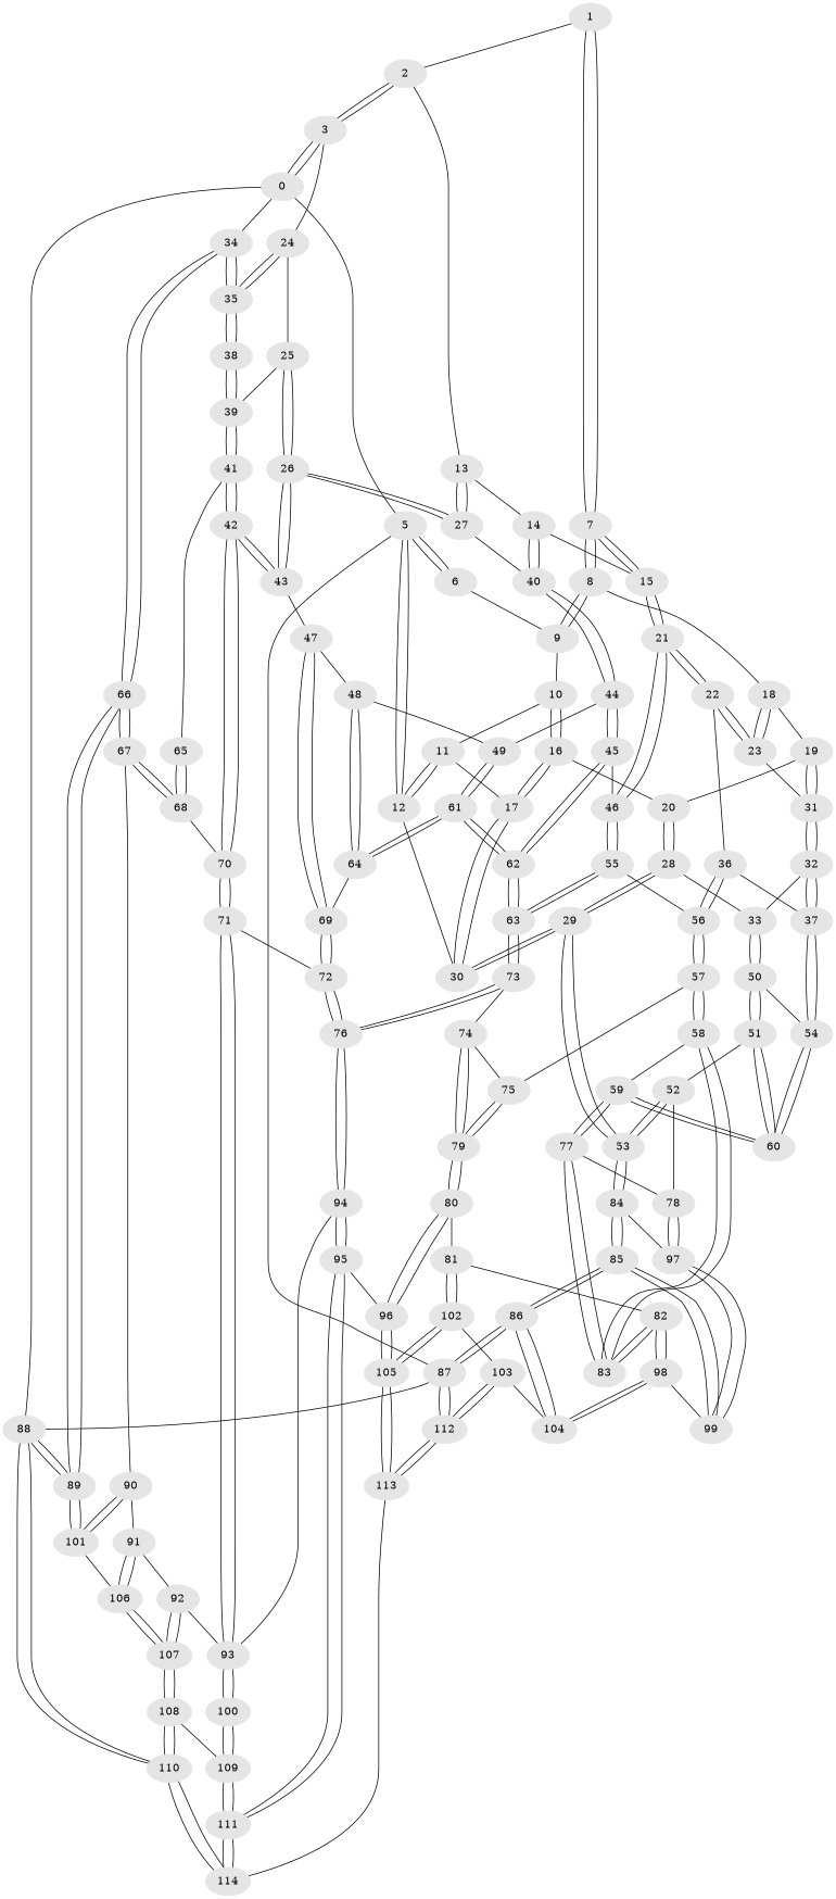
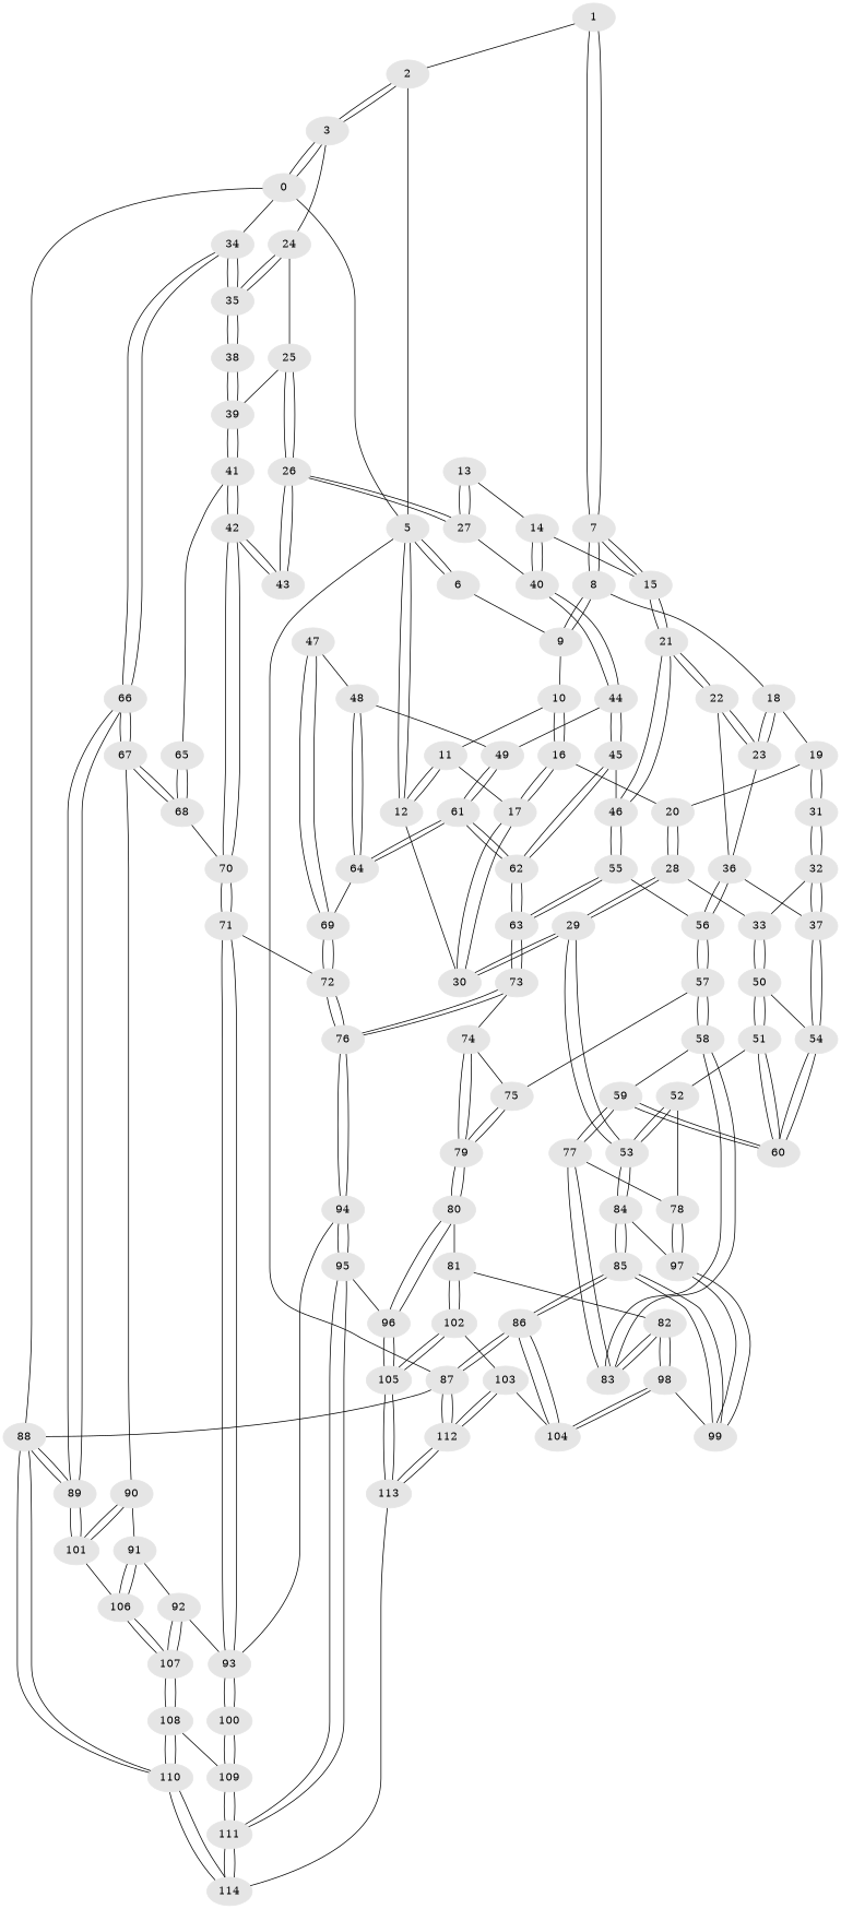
  graph {
    node [color=gray90 style=filled]
    1
    2
    7
    3
    13
    8
    15
    n8 [label=0]
    24
    14
    27
    5
    34
    88
    25
    35
    6
    12
    87
    66
    89
    110
    9
    30
    112
    10
    18
    21
    19
    23
    11
    16
    17
    20
    40
    44
    22
    46
    28
    31
    32
    29
    33
    36
    55
    37
    56
    26
    39
    38
    43
    41
    47
    53
    50
    84
    54
    51
    67
    57
    60
    42
    65
    45
    49
    70
    68
    71
    48
    69
    62
    61
    63
    64
    72
    52
    78
    97
    85
    73
    58
    75
    59
    83
    79
    77
    76
    74
    90
    101
    91
    93
    100
    94
    80
    95
    99
    81
    96
    82
    102
    105
    98
    103
    104
    86
    113
    114
    106
    92
    107
    108
    109
    111
    1 -- 2
    1 -- 7
    1 -- 7
    2 -- 3
    2 -- 3
-   2 -- 13
+   2 -- 5
    7 -- 8
    7 -- 8
    7 -- 15
    7 -- 15
    3 -- n8
    3 -- n8
    3 -- 24
    13 -- 14
    13 -- 27
    13 -- 27
    8 -- 9
    8 -- 9
    8 -- 18
    15 -- 21
    15 -- 21
    n8 -- 5
    n8 -- 34
    n8 -- 88
    24 -- 25
    24 -- 35
    24 -- 35
    14 -- 15
    14 -- 40
    14 -- 40
    27 -- 40
    5 -- 6
    5 -- 6
    5 -- 12
    5 -- 12
    5 -- 87
    34 -- 35
    34 -- 35
    34 -- 66
    34 -- 66
    88 -- 89
    88 -- 89
    88 -- 110
    88 -- 110
    25 -- 26
    25 -- 26
    25 -- 39
    35 -- 38
    35 -- 38
    6 -- 9
    12 -- 30
    87 -- 88
    87 -- 112
    87 -- 112
    66 -- 89
    66 -- 89
    66 -- 67
    66 -- 67
    89 -- 101
    89 -- 101
    110 -- 114
    110 -- 114
    9 -- 10
    112 -- 113
    112 -- 113
    10 -- 11
    10 -- 16
    10 -- 16
    18 -- 19
    18 -- 23
    18 -- 23
    21 -- 22
    21 -- 22
    21 -- 46
    21 -- 46
    19 -- 20
    19 -- 31
    19 -- 31
-   23 -- 31
+   23 -- 36
    11 -- 12
    11 -- 12
    11 -- 17
    16 -- 17
    16 -- 17
    16 -- 20
    17 -- 30
    17 -- 30
    20 -- 28
    20 -- 28
    40 -- 44
    40 -- 44
    44 -- 45
    44 -- 45
    44 -- 49
    22 -- 23
    22 -- 23
    22 -- 36
    46 -- 55
    46 -- 55
    28 -- 29
    28 -- 29
    28 -- 33
    31 -- 32
    31 -- 32
    32 -- 33
    32 -- 37
    32 -- 37
    29 -- 30
    29 -- 30
    29 -- 53
    29 -- 53
    33 -- 50
    33 -- 50
    36 -- 37
    36 -- 56
    36 -- 56
    55 -- 56
    55 -- 63
    55 -- 63
    37 -- 54
    37 -- 54
    56 -- 57
    56 -- 57
    26 -- 27
    26 -- 27
    26 -- 43
    26 -- 43
    39 -- 41
    39 -- 41
    38 -- 39
    38 -- 39
-   43 -- 47
    41 -- 42
    41 -- 42
    41 -- 65
    47 -- 48
    47 -- 69
    47 -- 69
    53 -- 84
    53 -- 84
    50 -- 54
    50 -- 51
    50 -- 51
    84 -- 97
    84 -- 85
    84 -- 85
    54 -- 60
    54 -- 60
    51 -- 60
    51 -- 60
    51 -- 52
    67 -- 68
    67 -- 68
    67 -- 90
    57 -- 58
    57 -- 58
    57 -- 75
    42 -- 43
    42 -- 43
    42 -- 70
    42 -- 70
    65 -- 68
    65 -- 68
    45 -- 46
    45 -- 62
    45 -- 62
    49 -- 61
    49 -- 61
    70 -- 71
    70 -- 71
    68 -- 70
    71 -- 72
    71 -- 93
    71 -- 93
    48 -- 49
    48 -- 64
    48 -- 64
    69 -- 72
    69 -- 72
    62 -- 63
    62 -- 63
    61 -- 62
    61 -- 62
    61 -- 64
    61 -- 64
    63 -- 73
    63 -- 73
    64 -- 69
    72 -- 76
    72 -- 76
    52 -- 53
    52 -- 53
    52 -- 78
    78 -- 97
    78 -- 97
    97 -- 99
    97 -- 99
    85 -- 99
    85 -- 99
    85 -- 86
    85 -- 86
    73 -- 76
    73 -- 76
    73 -- 74
    58 -- 59
    58 -- 83
    58 -- 83
    75 -- 79
    75 -- 79
    59 -- 60
    59 -- 60
    59 -- 77
    59 -- 77
    79 -- 80
    79 -- 80
    77 -- 78
    77 -- 83
    77 -- 83
    76 -- 94
    76 -- 94
    74 -- 75
    74 -- 79
    74 -- 79
    90 -- 101
    90 -- 101
    90 -- 91
    101 -- 106
    91 -- 106
    91 -- 106
    91 -- 92
    93 -- 100
    93 -- 100
    100 -- 109
    100 -- 109
    94 -- 93
    94 -- 95
    94 -- 95
    80 -- 81
    80 -- 96
    80 -- 96
    95 -- 96
    95 -- 111
    95 -- 111
    81 -- 82
    81 -- 102
    81 -- 102
    96 -- 105
    96 -- 105
    82 -- 83
    82 -- 83
    82 -- 98
    82 -- 98
    102 -- 105
    102 -- 105
    102 -- 103
    105 -- 113
    105 -- 113
    98 -- 99
    98 -- 104
    98 -- 104
    103 -- 112
    103 -- 112
    103 -- 104
    86 -- 87
    86 -- 87
    86 -- 104
    86 -- 104
    113 -- 114
    106 -- 107
    106 -- 107
    92 -- 93
    92 -- 107
    92 -- 107
    107 -- 108
    107 -- 108
    108 -- 110
    108 -- 110
    108 -- 109
    109 -- 111
    109 -- 111
    111 -- 114
    111 -- 114
  }
